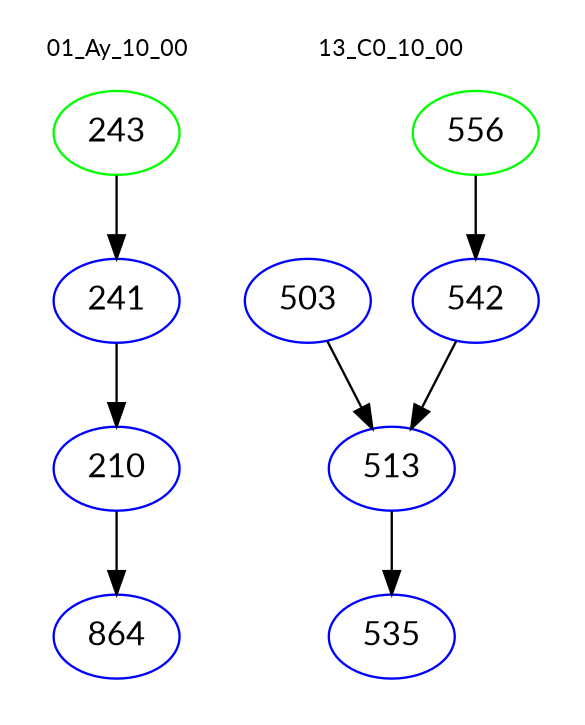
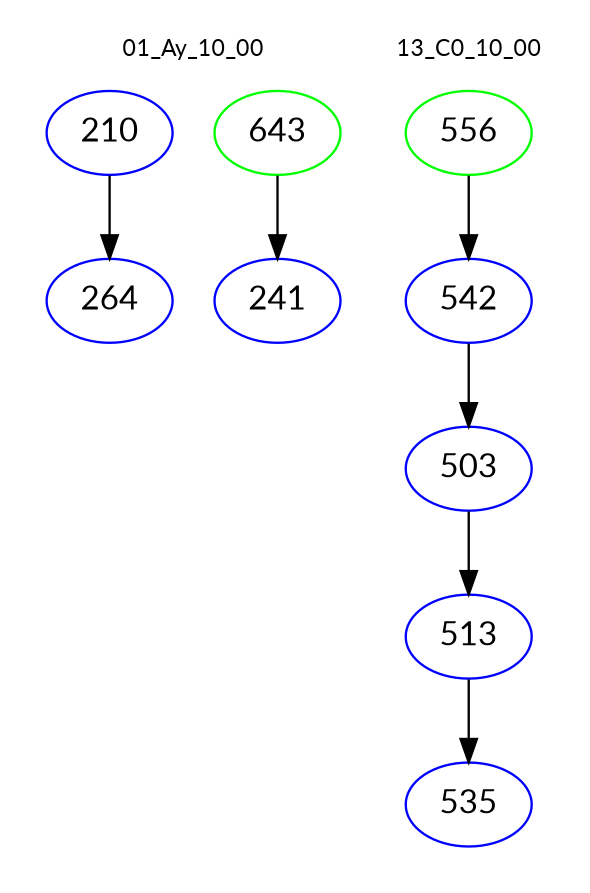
  digraph {
    fontname=Lato
    node [color=blue fontname=Lato]
    edge [color=black fontname=Lato]
-   n1 [color=green label=243]
+   n1 [color=green label=643]
    n2 [label=241]
    n3 [label=210]
-   n4 [label=864]
+   n4 [label=264]
    n5 [color=green label=556]
    n6 [label=542]
    n7 [label=503]
    n8 [label=513]
    n9 [label=535]
    subgraph cluster_1 {
      color=white
      fontsize=10
      label="01_Ay_10_00"
      n1
      n2
      n3
      n4
    }
    subgraph cluster_2 {
      color=white
      fontsize=10
      label="13_C0_10_00"
      n5
      n6
      n7
      n8
      n9
    }
    n1 -> n2
-   n2 -> n3
    n3 -> n4
    n5 -> n6
-   n6 -> n8
+   n6 -> n7
    n7 -> n8
    n8 -> n9
  }
